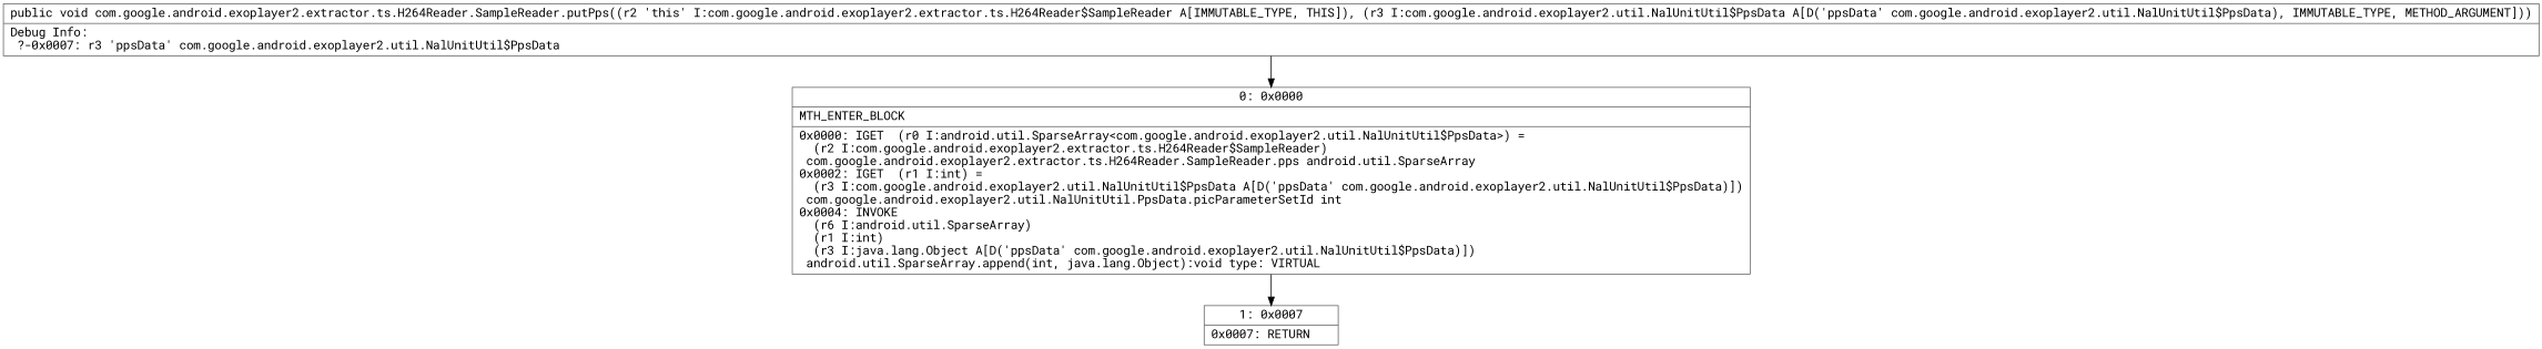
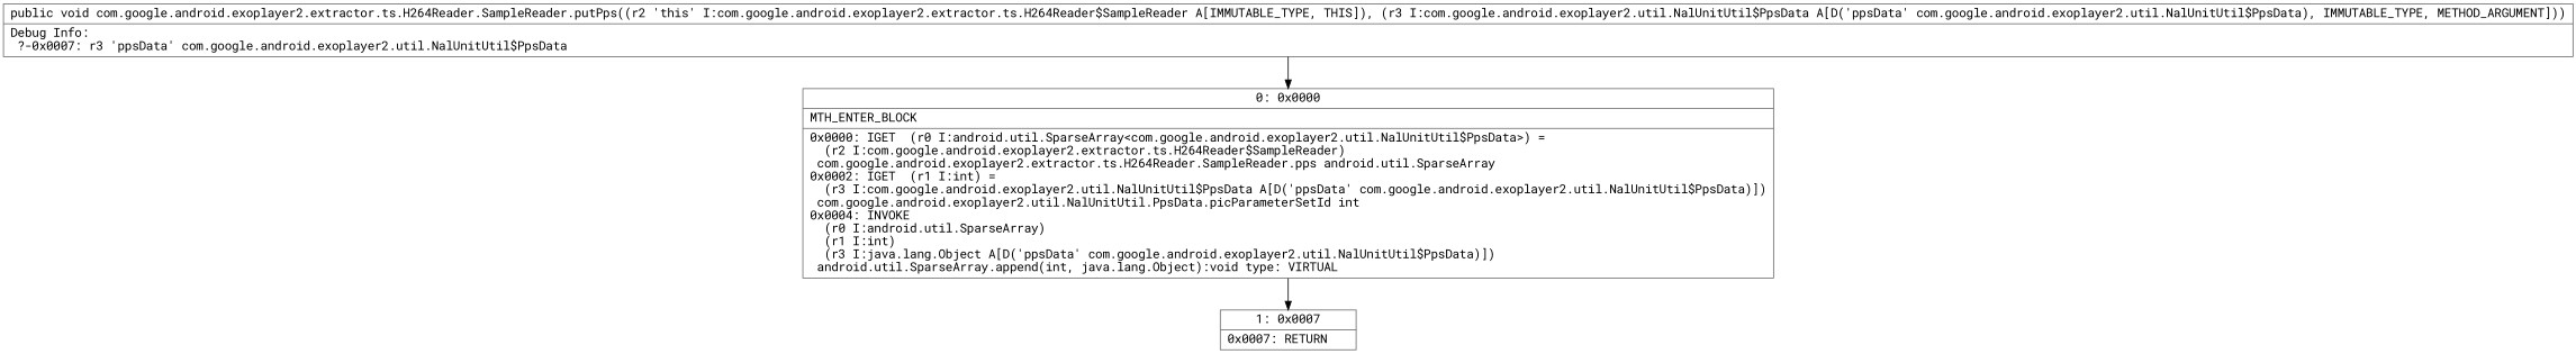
  digraph {
    fontname="Roboto Mono"
    node [shape=record color=gray40 fontname="Roboto Mono"]
    edge [fontname="Roboto Mono"]
-   n1 [label="{0\:\ 0x0000|MTH_ENTER_BLOCK\l|0x0000: IGET  (r0 I:android.util.SparseArray\<com.google.android.exoplayer2.util.NalUnitUtil$PpsData\>) = \l  (r2 I:com.google.android.exoplayer2.extractor.ts.H264Reader$SampleReader)\l com.google.android.exoplayer2.extractor.ts.H264Reader.SampleReader.pps android.util.SparseArray \l0x0002: IGET  (r1 I:int) = \l  (r3 I:com.google.android.exoplayer2.util.NalUnitUtil$PpsData A[D('ppsData' com.google.android.exoplayer2.util.NalUnitUtil$PpsData)])\l com.google.android.exoplayer2.util.NalUnitUtil.PpsData.picParameterSetId int \l0x0004: INVOKE  \l  (r6 I:android.util.SparseArray)\l  (r1 I:int)\l  (r3 I:java.lang.Object A[D('ppsData' com.google.android.exoplayer2.util.NalUnitUtil$PpsData)])\l android.util.SparseArray.append(int, java.lang.Object):void type: VIRTUAL \l}"]
+   n1 [label="{0\:\ 0x0000|MTH_ENTER_BLOCK\l|0x0000: IGET  (r0 I:android.util.SparseArray\<com.google.android.exoplayer2.util.NalUnitUtil$PpsData\>) = \l  (r2 I:com.google.android.exoplayer2.extractor.ts.H264Reader$SampleReader)\l com.google.android.exoplayer2.extractor.ts.H264Reader.SampleReader.pps android.util.SparseArray \l0x0002: IGET  (r1 I:int) = \l  (r3 I:com.google.android.exoplayer2.util.NalUnitUtil$PpsData A[D('ppsData' com.google.android.exoplayer2.util.NalUnitUtil$PpsData)])\l com.google.android.exoplayer2.util.NalUnitUtil.PpsData.picParameterSetId int \l0x0004: INVOKE  \l  (r0 I:android.util.SparseArray)\l  (r1 I:int)\l  (r3 I:java.lang.Object A[D('ppsData' com.google.android.exoplayer2.util.NalUnitUtil$PpsData)])\l android.util.SparseArray.append(int, java.lang.Object):void type: VIRTUAL \l}"]
    n2 [label="{1\:\ 0x0007|0x0007: RETURN   \l}"]
    n3 [label="{public void com.google.android.exoplayer2.extractor.ts.H264Reader.SampleReader.putPps((r2 'this' I:com.google.android.exoplayer2.extractor.ts.H264Reader$SampleReader A[IMMUTABLE_TYPE, THIS]), (r3 I:com.google.android.exoplayer2.util.NalUnitUtil$PpsData A[D('ppsData' com.google.android.exoplayer2.util.NalUnitUtil$PpsData), IMMUTABLE_TYPE, METHOD_ARGUMENT]))  | Debug Info:\l  ?\-0x0007: r3 'ppsData' com.google.android.exoplayer2.util.NalUnitUtil$PpsData\l}"]
    n1 -> n2
    n3 -> n1
  }
